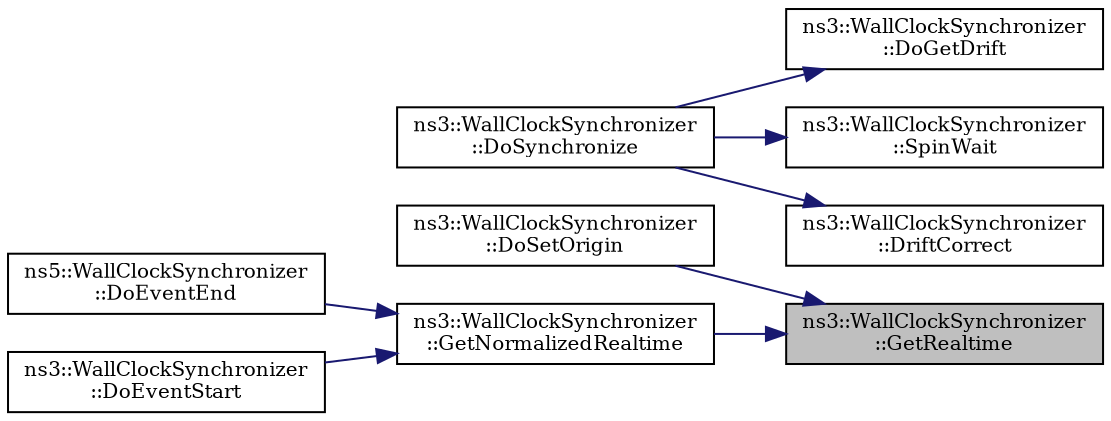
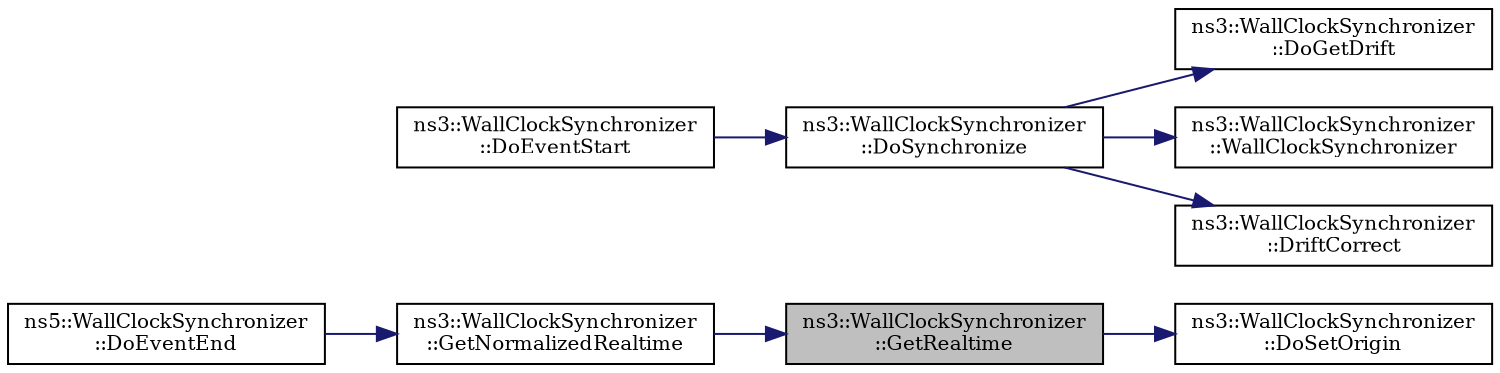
  digraph {
    fontname="DejaVu Serif"
    rankdir=RL
    node [color=black fillcolor=white fontname="DejaVu Serif" fontsize=10 shape=record style=filled]
    edge [color=midnightblue dir=back fontname="DejaVu Serif" fontsize=10 labelfontname=Helvetica labelfontsize=10 style=solid]
    n1 [fillcolor=grey75 fontcolor=black height=0.2 label="ns3::WallClockSynchronizer\l::GetRealtime" width=0.4]
    n2 [height=0.2 label="ns3::WallClockSynchronizer\l::DoSetOrigin" width=0.4]
    n3 [height=0.2 label="ns3::WallClockSynchronizer\l::GetNormalizedRealtime" width=0.4]
    n4 [height=0.2 label="ns5::WallClockSynchronizer\l::DoEventEnd" width=0.4]
    n5 [height=0.2 label="ns3::WallClockSynchronizer\l::DoEventStart" width=0.4]
    n6 [height=0.2 label="ns3::WallClockSynchronizer\l::DoGetDrift" width=0.4]
    n7 [height=0.2 label="ns3::WallClockSynchronizer\l::DoSynchronize" width=0.4]
-   n8 [height=0.2 label="ns3::WallClockSynchronizer\l::SpinWait" width=0.4]
+   n8 [height=0.2 label="ns3::WallClockSynchronizer\l::WallClockSynchronizer" width=0.4]
    n9 [height=0.2 label="ns3::WallClockSynchronizer\l::DriftCorrect" width=0.4]
-   n1 -> n2
+   n2 -> n1
    n1 -> n3
    n3 -> n4
-   n3 -> n5
+   n7 -> n5
    n6 -> n7
    n8 -> n7
    n9 -> n7
  }
